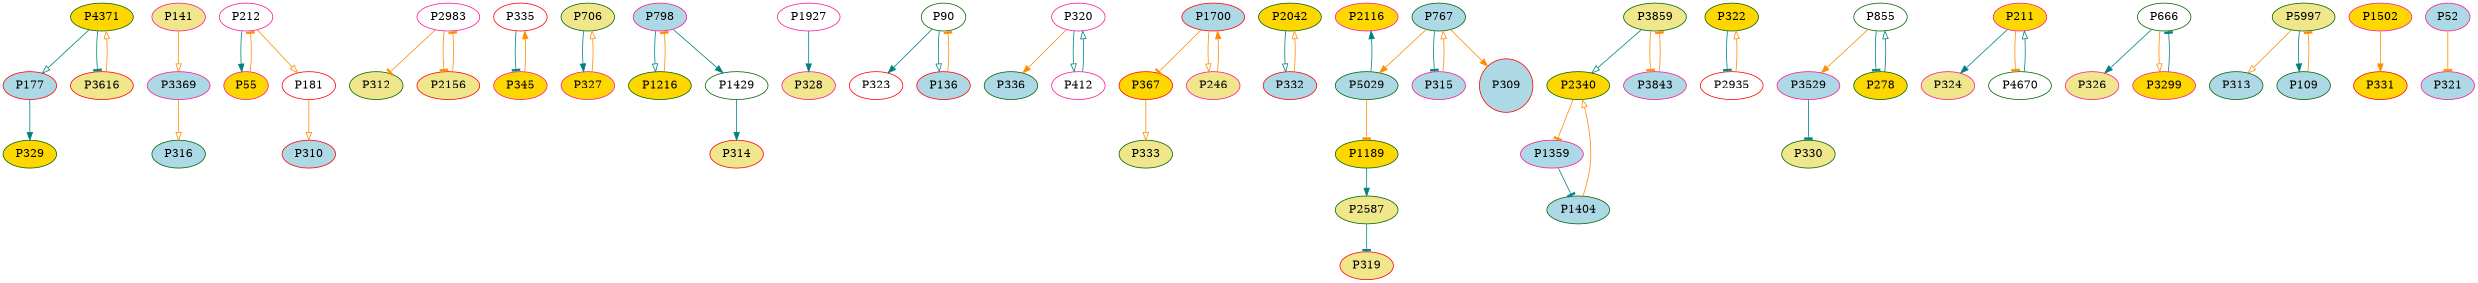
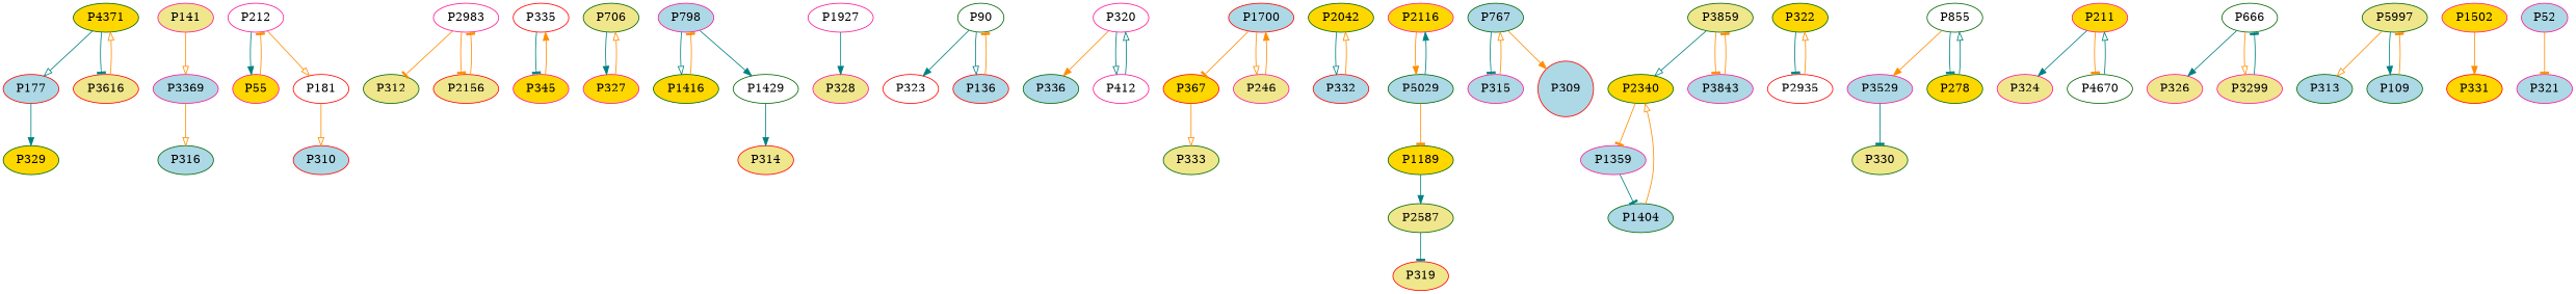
  digraph {
    node [color=darkgreen fillcolor=lightblue style=filled]
    edge [arrowhead=onormal color=darkorange]
    P177 [color=red]
    P329 [fillcolor=gold]
    P3369 [color=deeppink]
    P316
    P181 [color=red fillcolor=white]
    P310 [color=red]
    P2983 [color=deeppink fillcolor=white]
    P312 [fillcolor=khaki]
    P2156 [color=red fillcolor=khaki]
    P335 [color=red fillcolor=white]
    P345 [color=deeppink fillcolor=gold]
    P4371 [fillcolor=gold]
    P3616 [color=red fillcolor=khaki]
    P706 [fillcolor=khaki]
    P327 [color=deeppink fillcolor=gold]
    P798 [color=deeppink]
-   P1416 [fillcolor=gold label=P1216]
+   P1416 [fillcolor=gold]
    P1429 [fillcolor=white]
    P314 [color=red fillcolor=khaki]
    P1927 [color=deeppink fillcolor=white]
    P328 [color=deeppink fillcolor=khaki]
    P90 [fillcolor=white]
    P323 [color=red fillcolor=white]
    P136 [color=red]
    P320 [color=deeppink fillcolor=white]
    P336
    P412 [color=deeppink fillcolor=white]
    P1700 [color=red]
    P367 [color=red fillcolor=gold]
    P246 [color=deeppink fillcolor=khaki]
    P333 [fillcolor=khaki]
    P2042 [fillcolor=gold]
    P332 [color=red]
    P2116 [color=deeppink fillcolor=gold]
    P5029
    P1189 [fillcolor=gold]
    P2587 [fillcolor=khaki]
    P315 [color=deeppink]
    P767
    P309 [color=red shape=circle]
    P2340 [fillcolor=gold]
    P1404
    P141 [color=deeppink fillcolor=khaki]
    P322 [fillcolor=gold]
    P2935 [color=red fillcolor=white]
    P1359 [color=deeppink]
    P855 [fillcolor=white]
    P3529 [color=deeppink]
    P278 [fillcolor=gold]
    P330 [fillcolor=khaki]
    P211 [color=deeppink fillcolor=gold]
    P324 [color=deeppink fillcolor=khaki]
    P4670 [fillcolor=white]
    P319 [color=red fillcolor=khaki]
    P666 [fillcolor=white]
    P326 [color=deeppink fillcolor=khaki]
-   P3299 [color=deeppink fillcolor=gold]
+   P3299 [color=deeppink fillcolor=khaki]
    P55 [color=deeppink fillcolor=gold]
    P212 [color=deeppink fillcolor=white]
    P3859 [fillcolor=khaki]
    P3843 [color=deeppink]
    P5997 [fillcolor=khaki]
    P313
    P109
    P1502 [color=deeppink fillcolor=gold]
    P331 [color=red fillcolor=gold]
    P52 [color=deeppink]
    P321 [color=deeppink]
    P177 -> P329 [arrowhead=normal color=teal]
    P3369 -> P316
    P181 -> P310
    P2983 -> P312 [arrowhead=tee]
    P2983 -> P2156 [arrowhead=tee]
    P2156 -> P2983 [arrowhead=tee]
    P335 -> P345 [arrowhead=tee color=teal]
    P345 -> P335 [arrowhead=normal]
    P4371 -> P177 [color=teal]
    P4371 -> P3616 [arrowhead=tee color=teal]
    P3616 -> P4371
    P706 -> P327 [arrowhead=normal color=teal]
    P327 -> P706
    P798 -> P1416 [color=teal]
    P798 -> P1429 [arrowhead=normal color=teal]
    P1416 -> P798 [arrowhead=tee]
    P1429 -> P314 [arrowhead=normal color=teal]
    P1927 -> P328 [arrowhead=normal color=teal]
    P90 -> P323 [arrowhead=normal color=teal]
    P90 -> P136 [color=teal]
    P136 -> P90 [arrowhead=tee]
    P320 -> P336 [arrowhead=normal]
    P320 -> P412 [color=teal]
    P412 -> P320 [color=teal]
    P1700 -> P367 [arrowhead=tee]
    P1700 -> P246
    P367 -> P333
    P246 -> P1700 [arrowhead=normal]
    P2042 -> P332 [color=teal]
    P332 -> P2042
-   P767 -> P5029 [arrowhead=normal]
+   P2116 -> P5029 [arrowhead=normal]
    P5029 -> P2116 [arrowhead=normal color=teal]
    P5029 -> P1189 [arrowhead=tee]
    P1189 -> P2587 [arrowhead=normal color=teal]
    P2587 -> P319 [arrowhead=tee color=teal]
    P315 -> P767
    P767 -> P315 [arrowhead=tee color=teal]
    P767 -> P309 [arrowhead=normal]
    P2340 -> P1359 [arrowhead=tee]
    P1404 -> P2340
    P141 -> P3369
    P322 -> P2935 [arrowhead=tee color=teal]
    P2935 -> P322
    P1359 -> P1404 [arrowhead=tee color=teal]
    P855 -> P3529 [arrowhead=normal]
    P855 -> P278 [arrowhead=tee color=teal]
    P3529 -> P330 [arrowhead=tee color=teal]
    P278 -> P855 [color=teal]
    P211 -> P324 [arrowhead=normal color=teal]
    P211 -> P4670 [arrowhead=tee]
    P4670 -> P211 [color=teal]
    P666 -> P326 [arrowhead=normal color=teal]
    P666 -> P3299
    P3299 -> P666 [arrowhead=tee color=teal]
    P55 -> P212 [arrowhead=tee]
    P212 -> P181
    P212 -> P55 [arrowhead=normal color=teal]
    P3859 -> P2340 [color=teal]
    P3859 -> P3843 [arrowhead=tee]
    P3843 -> P3859 [arrowhead=tee]
    P5997 -> P313
    P5997 -> P109 [arrowhead=normal color=teal]
    P109 -> P5997 [arrowhead=tee]
    P1502 -> P331 [arrowhead=normal]
    P52 -> P321 [arrowhead=tee]
  }
